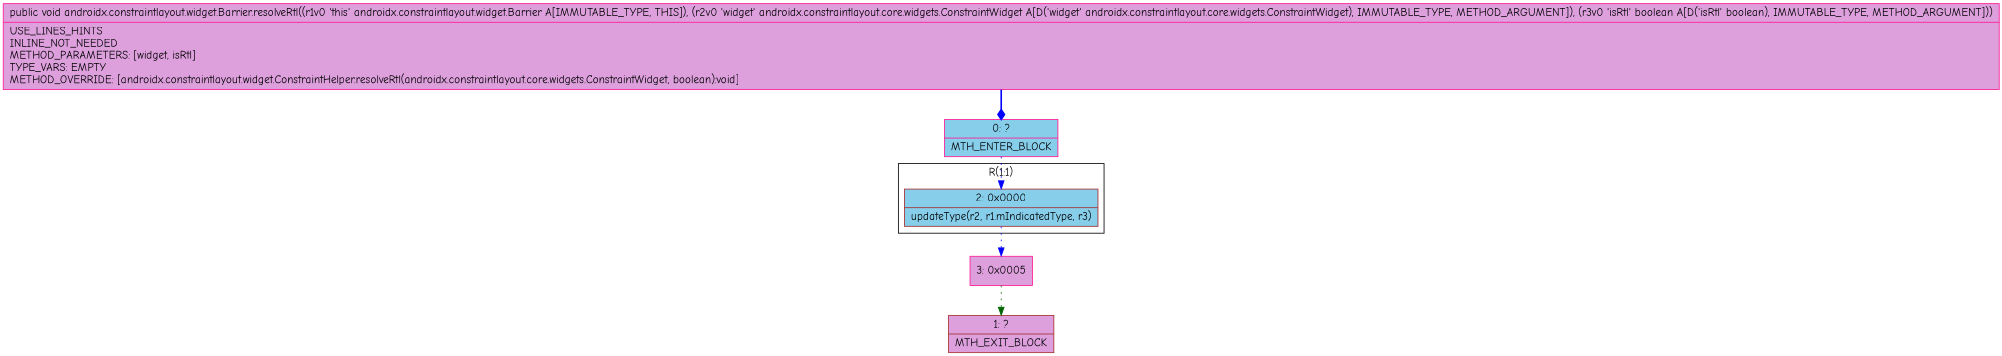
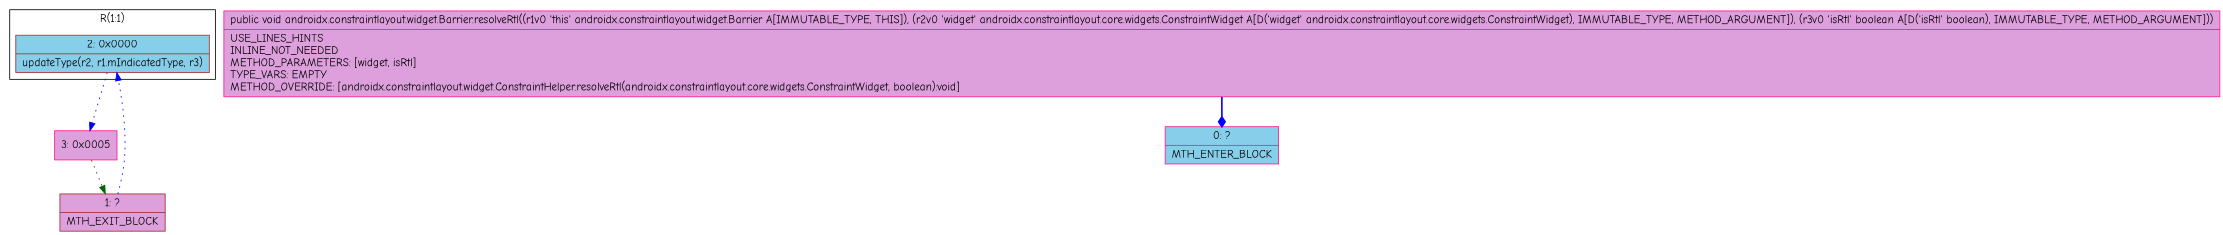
  digraph {
    fontname="Comic Neue"
    node [color=deeppink fillcolor=plum fontname="Comic Neue" shape=record style=filled]
    edge [arrowhead=normal color=blue fontname="Comic Neue" style=dotted]
    n1 [color=brown fillcolor=skyblue label="{2\:\ 0x0000|updateType(r2, r1.mIndicatedType, r3)\l}"]
    n2 [label="{3\:\ 0x0005}"]
    n3 [color=brown label="{1\:\ ?|MTH_EXIT_BLOCK\l}"]
    n4 [fillcolor=skyblue label="{0\:\ ?|MTH_ENTER_BLOCK\l}"]
    n5 [label="{public void androidx.constraintlayout.widget.Barrier.resolveRtl((r1v0 'this' androidx.constraintlayout.widget.Barrier A[IMMUTABLE_TYPE, THIS]), (r2v0 'widget' androidx.constraintlayout.core.widgets.ConstraintWidget A[D('widget' androidx.constraintlayout.core.widgets.ConstraintWidget), IMMUTABLE_TYPE, METHOD_ARGUMENT]), (r3v0 'isRtl' boolean A[D('isRtl' boolean), IMMUTABLE_TYPE, METHOD_ARGUMENT]))  | USE_LINES_HINTS\lINLINE_NOT_NEEDED\lMETHOD_PARAMETERS: [widget, isRtl]\lTYPE_VARS: EMPTY\lMETHOD_OVERRIDE: [androidx.constraintlayout.widget.ConstraintHelper.resolveRtl(androidx.constraintlayout.core.widgets.ConstraintWidget, boolean):void]\l}"]
    subgraph cluster_1 {
      label="R(1:1)"
      n1
    }
    n1 -> n2
    n2 -> n3 [color=darkgreen]
-   n4 -> n1
+   n3 -> n1
    n5 -> n4 [arrowhead=diamond style=bold]
  }
